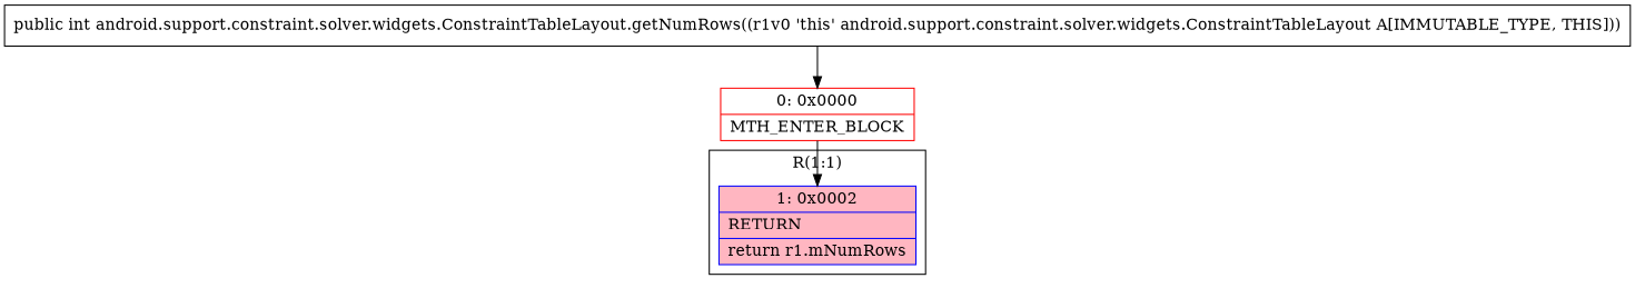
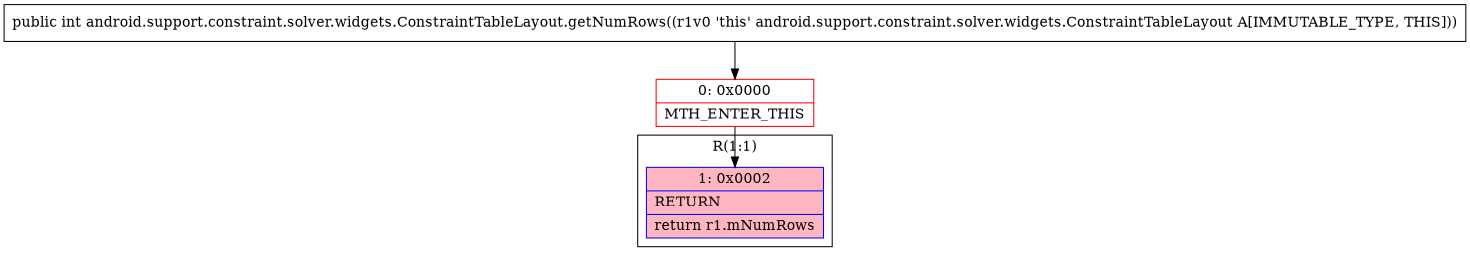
  digraph {
    node [shape=record style=filled fillcolor=white]
    n1 [color=blue label="{1\:\ 0x0002|RETURN\l|return r1.mNumRows\l}" fillcolor=lightpink]
-   n2 [color=red label="{0\:\ 0x0000|MTH_ENTER_BLOCK\l}"]
+   n2 [color=red label="{0\:\ 0x0000|MTH_ENTER_THIS\l}"]
    n3 [label="{public int android.support.constraint.solver.widgets.ConstraintTableLayout.getNumRows((r1v0 'this' android.support.constraint.solver.widgets.ConstraintTableLayout A[IMMUTABLE_TYPE, THIS])) }"]
    subgraph cluster_1 {
      label="R(1:1)"
      n1
    }
    n2 -> n1
    n3 -> n2
  }
